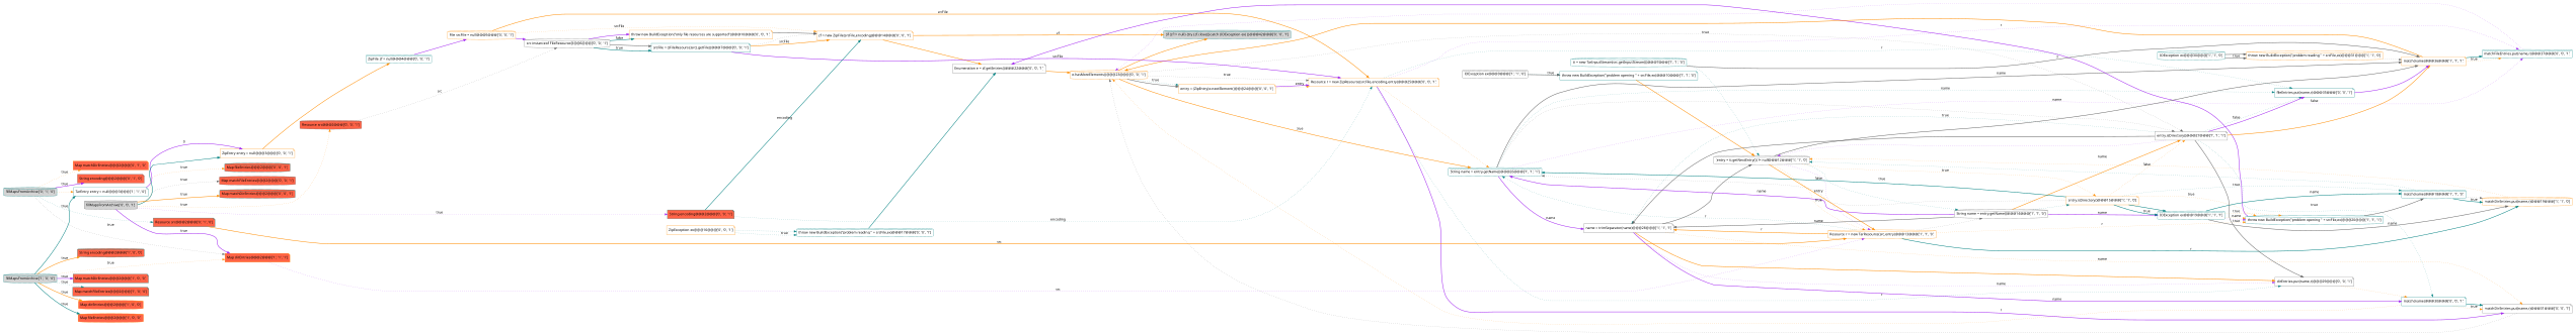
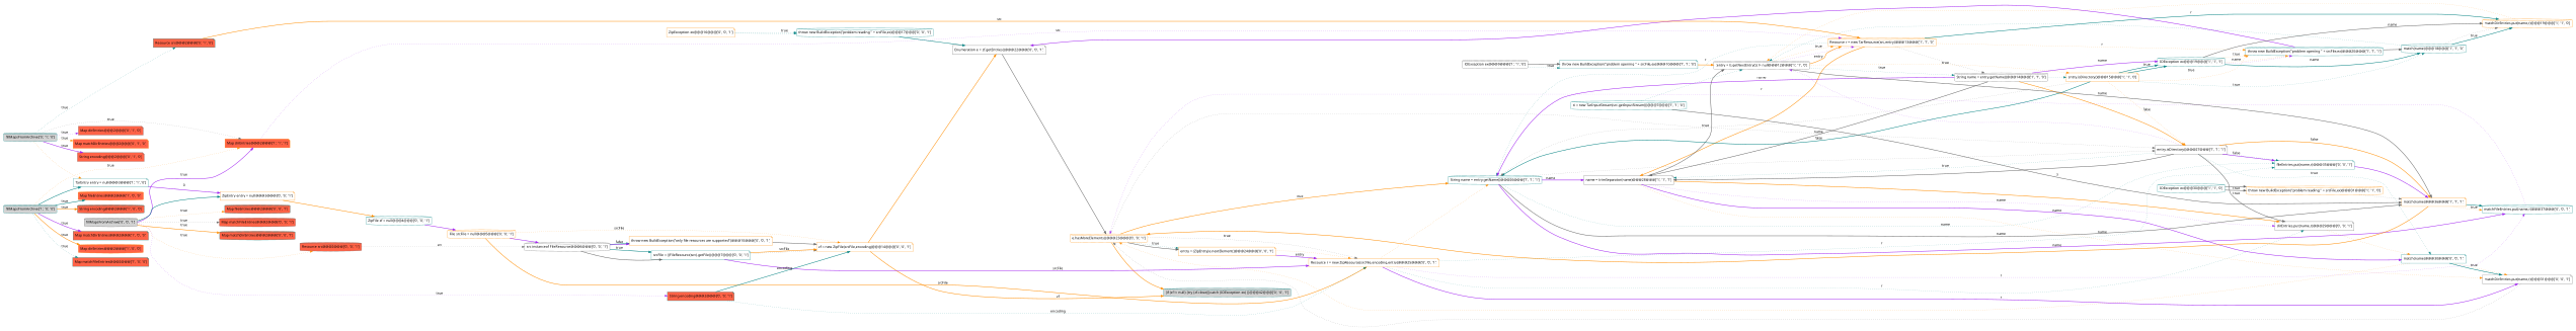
  digraph {
    fontname="Noto Sans"
    rankdir=LR
    node [color=teal fillcolor=white fontname="Noto Sans" shape=cylinder style=filled]
    edge [color=darkorange fontname="Noto Sans" style=bold]
    n1 [color=darkorange label="throw new BuildException(\"only file resources are supported\")@@@10@@@['0', '0', '1']" shape=note]
    n2 [color=darkorange label="zf = new ZipFile(srcFile,encoding)@@@14@@@['0', '0', '1']" shape=note]
    n3 [fillcolor=lightgray label="{if (zf != null) {try {zf.close()}catch (IOException ex) }}@@@42@@@['0', '0', '1']"]
    n4 [color=gray40 label="Enumeration e = zf.getEntries()@@@22@@@['0', '0', '1']" shape=note]
    n5 [color=darkorange fillcolor=tomato label="Map matchDirEntries@@@2@@@['0', '1', '0']" shape=note]
    n6 [color=darkorange label="Resource r = new TarResource(src,entry)@@@13@@@['1', '1', '0']"]
    n7 [color=gray40 label="String name = entry.getName()@@@14@@@['1', '1', '0']"]
    n8 [color=gray40 label="name = trimSeparator(name)@@@28@@@['1', '1', '1']" shape=note]
    n9 [color=darkorange label="matchDirEntries.put(name,r)@@@19@@@['1', '1', '0']"]
    n10 [label="String name = entry.getName()@@@26@@@['1', '1', '1']"]
    n11 [label="throw new BuildException(\"problem opening \" + srcFile,ex)@@@20@@@['1', '1', '1']"]
    n12 [color=darkorange label="entry.isDirectory()@@@15@@@['1', '1', '0']" shape=note]
    n13 [label="IOException ex@@@19@@@['1', '1', '1']"]
    n14 [color=gray40 label="entry.isDirectory()@@@27@@@['1', '1', '1']" shape=note]
    n15 [color=gray40 label="(entry = ti.getNextEntry()) != null@@@12@@@['1', '1', '0']"]
    n16 [color=gray40 label="dirEntries.put(name,r)@@@29@@@['0', '0', '1']" shape=note]
    n17 [color=gray40 label="matchDirEntries.put(name,r)@@@31@@@['0', '0', '1']" shape=note]
    n18 [label="match(name)@@@30@@@['0', '0', '1']" shape=note]
    n19 [color=darkorange label="match(name)@@@36@@@['1', '1', '1']" shape=note]
    n20 [label="matchFileEntries.put(name,r)@@@37@@@['0', '0', '1']"]
    n21 [label="fileEntries.put(name,r)@@@35@@@['0', '0', '1']" shape=note]
    n22 [label="match(name)@@@18@@@['1', '1', '0']"]
    n23 [color=gray40 label="IOException ex@@@9@@@['1', '1', '0']"]
    n24 [label="throw new BuildException(\"problem opening \" + srcFile,ex)@@@10@@@['1', '1', '0']" shape=note]
    n25 [label="ti = new TarInputStream(src.getInputStream())@@@7@@@['1', '1', '0']"]
    n26 [color=darkorange label="e.hasMoreElements()@@@23@@@['0', '0', '1']"]
    n27 [color=darkorange label="Resource r = new ZipResource(srcFile,encoding,entry)@@@25@@@['0', '0', '1']" shape=note]
    n28 [fillcolor=lightgray label="fillMapsFromArchive['1', '0', '0']"]
    n29 [color=darkorange fillcolor=tomato label="Map dirEntries@@@2@@@['1', '0', '0']"]
    n30 [label="TarEntry entry = null@@@3@@@['1', '1', '0']" shape=note]
    n31 [fillcolor=tomato label="Map matchDirEntries@@@2@@@['1', '0', '0']" shape=note]
    n32 [fillcolor=tomato label="Map matchFileEntries@@@2@@@['1', '0', '0']" shape=note]
    n33 [color=darkorange fillcolor=tomato label="Map fileEntries@@@2@@@['1', '0', '0']"]
    n34 [color=darkorange fillcolor=tomato label="Map dirEntries@@@2@@@['1', '1', '1']" shape=note]
    n35 [fillcolor=tomato label="String encoding@@@2@@@['1', '0', '0']"]
    n36 [color=darkorange label="ZipEntry entry = null@@@3@@@['0', '0', '1']" shape=note]
    n37 [label="srcFile = ((FileResource)src).getFile()@@@7@@@['0', '0', '1']" shape=note]
    n38 [fillcolor=tomato label="Map fileEntries@@@2@@@['0', '0', '1']"]
    n39 [color=darkorange label="entry = (ZipEntry)e.nextElement()@@@24@@@['0', '0', '1']" shape=note]
    n40 [color=gray40 fillcolor=tomato label="String encoding@@@2@@@['0', '1', '0']" shape=note]
    n41 [color=gray40 fillcolor=tomato label="Resource src@@@2@@@['0', '0', '1']"]
    n42 [color=gray40 label="src instanceof FileResource@@@6@@@['0', '0', '1']"]
    n43 [label="ZipFile zf = null@@@4@@@['0', '0', '1']"]
    n44 [label="IOException ex@@@30@@@['1', '1', '0']"]
    n45 [color=darkorange label="throw new BuildException(\"problem reading \" + srcFile,ex)@@@31@@@['1', '1', '0']"]
    n46 [color=darkorange label="ZipException ex@@@16@@@['0', '0', '1']" shape=note]
    n47 [label="throw new BuildException(\"problem reading \" + srcFile,ex)@@@17@@@['0', '0', '1']"]
    n48 [color=gray40 fillcolor=tomato label="Map matchFileEntries@@@2@@@['0', '0', '1']"]
    n49 [color=darkorange label="File srcFile = null@@@5@@@['0', '0', '1']"]
    n50 [color=gray40 fillcolor=lightgray label="fillMapsFromArchive['0', '0', '1']"]
    n51 [fillcolor=tomato label="String encoding@@@2@@@['0', '0', '1']" shape=note]
    n52 [fillcolor=tomato label="Map matchDirEntries@@@2@@@['0', '0', '1']"]
    n53 [fillcolor=tomato label="Resource src@@@2@@@['0', '1', '0']" shape=note]
    n54 [fillcolor=lightgray label="fillMapsFromArchive['0', '1', '0']"]
+   n55 [color=gray40 fillcolor=tomato label="Map dirEntries@@@2@@@['0', '1', '0']" shape=note]
    n1 -> n2 [color=gray40]
    n2 -> n3 [label=zf]
    n2 -> n4
-   n4 -> n26
+   n4 -> n26 [color=gray40]
    n6 -> n7 [color=gray40 style=dotted]
    n6 -> n8 [label=r]
    n6 -> n9 [color=teal label=r]
    n6 -> n10 [color=teal label=r style=dotted]
    n6 -> n11 [label=r style=dotted]
    n7 -> n8 [color=gray40 label=name]
    n7 -> n10 [color=purple label=name]
    n7 -> n12 [color=teal style=dotted]
    n7 -> n13 [color=purple label=name]
    n7 -> n14 [label=name]
    n8 -> n15 [color=gray40]
    n8 -> n16 [color=purple label=name style=dotted]
    n8 -> n16
    n8 -> n17 [label=name style=dotted]
    n8 -> n18 [color=purple label=name]
    n9 -> n15 [style=dotted]
    n10 -> n8 [color=purple label=name]
    n10 -> n14 [color=gray40 style=dotted]
    n10 -> n19 [color=gray40 label=name]
-   n10 -> n20 [color=purple label=name style=dotted]
+   n10 -> n20 [color=purple label=name]
    n10 -> n21 [color=teal label=name style=dotted]
    n11 -> n4 [color=purple]
    n11 -> n22 [color=gray40]
    n12 -> n10 [color=teal label=false]
    n12 -> n10 [color=gray40 style=dotted]
    n12 -> n11 [label=true style=dotted]
    n12 -> n13 [color=teal]
    n12 -> n13 [color=teal label=true]
    n12 -> n14 [label=false style=dotted]
    n12 -> n22 [color=teal label=true style=dotted]
    n13 -> n9 [color=gray40 label=name]
    n13 -> n11 [label=true style=dotted]
    n13 -> n11 [label=name style=dotted]
    n13 -> n11 [color=purple style=dotted]
    n13 -> n22 [color=teal label=name]
    n14 -> n8 [color=teal label=true style=dotted]
    n14 -> n8 [color=gray40]
    n14 -> n15 [color=purple style=dotted]
    n14 -> n16 [color=gray40 label=true]
    n14 -> n18 [color=teal label=true style=dotted]
    n14 -> n19 [label=false]
    n14 -> n21 [color=teal label=false style=dotted]
    n14 -> n21 [color=purple]
    n15 -> n6 [color=purple style=dotted]
    n15 -> n6 [label=entry]
    n15 -> n6 [label=true style=dotted]
    n15 -> n7 [color=teal label=true style=dotted]
    n15 -> n12 [label=true style=dotted]
    n15 -> n19 [color=gray40]
    n16 -> n18 [style=dotted]
    n17 -> n26 [color=gray40 style=dotted]
    n18 -> n17 [label=true style=dotted]
    n18 -> n17 [color=teal]
    n18 -> n26 [style=dotted]
    n19 -> n20 [label=true style=dotted]
    n19 -> n20 [color=teal]
    n19 -> n26
    n20 -> n26 [color=purple style=dotted]
    n21 -> n19 [color=purple]
    n22 -> n9 [color=teal label=true]
    n22 -> n9 [color=gray40 style=dotted]
    n22 -> n15 [color=teal style=dotted]
    n23 -> n24 [color=teal label=true style=dotted]
    n23 -> n24 [color=gray40]
    n24 -> n15
    n25 -> n15 [color=teal style=dotted]
    n25 -> n19 [color=gray40 label=ti]
    n26 -> n3
    n26 -> n10 [label=true]
    n26 -> n14 [color=gray40 label=true style=dotted]
    n26 -> n27 [color=gray40 label=true style=dotted]
    n26 -> n39 [color=teal label=true style=dotted]
    n26 -> n39 [color=gray40]
    n27 -> n10 [style=dotted]
    n27 -> n16 [color=teal label=r style=dotted]
    n27 -> n17 [color=purple label=r]
    n27 -> n20 [color=purple label=r style=dotted]
    n27 -> n21 [color=teal label=r style=dotted]
    n28 -> n29 [label=true]
    n28 -> n30 [color=teal]
    n28 -> n31 [color=purple label=true]
    n28 -> n32 [color=teal label=true style=dotted]
    n28 -> n33 [color=teal label=true]
    n28 -> n34 [label=true style=dotted]
    n28 -> n35 [label=true]
    n30 -> n36 [color=purple label=0]
    n34 -> n6 [color=purple label=src style=dotted]
    n36 -> n43
    n37 -> n2 [color=gray40 style=dotted]
    n37 -> n2 [label=srcFile]
    n37 -> n27 [color=purple label=srcFile]
    n39 -> n27 [color=purple label=entry]
    n39 -> n27 [style=dotted]
    n41 -> n42 [color=gray40 label=src style=dotted]
    n42 -> n1 [color=teal label=false]
    n42 -> n1 [color=purple]
    n42 -> n37 [color=gray40]
    n42 -> n37 [color=teal label=true]
    n43 -> n49 [color=purple]
    n44 -> n45 [color=gray40 label=true]
    n44 -> n45 [color=gray40]
    n45 -> n19 [color=gray40 style=dotted]
    n46 -> n47 [color=teal label=true style=dotted]
    n46 -> n47 [color=teal style=dotted]
    n47 -> n4 [color=teal]
    n49 -> n2 [label=srcFile style=dotted]
    n49 -> n27 [label=srcFile]
    n49 -> n42 [color=purple]
    n50 -> n34 [color=purple label=true]
    n50 -> n36 [color=teal]
    n50 -> n38 [label=true style=dotted]
    n50 -> n41 [label=true style=dotted]
    n50 -> n48 [color=gray40 label=true style=dotted]
    n50 -> n51 [color=purple label=true style=dotted]
    n50 -> n52 [label=true]
    n51 -> n2 [color=teal label=encoding]
    n51 -> n27 [color=teal label=encoding style=dotted]
    n53 -> n6 [label=src]
    n54 -> n5 [label=true style=dotted]
    n54 -> n30 [style=dotted]
    n54 -> n34 [color=gray40 label=true style=dotted]
    n54 -> n40 [color=purple label=true]
    n54 -> n53 [color=teal label=true style=dotted]
+   n54 -> n55 [color=purple label=true style=dotted]
  }
